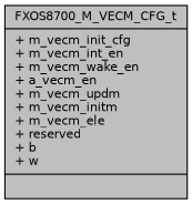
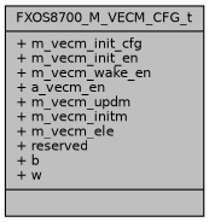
  digraph {
-   n1 [color=black fillcolor=grey75 fontcolor=black fontname=Helvetica fontsize=10 height=0.2 label="{FXOS8700_M_VECM_CFG_t\n|+ m_vecm_init_cfg\l+ m_vecm_int_en\l+ m_vecm_wake_en\l+ a_vecm_en\l+ m_vecm_updm\l+ m_vecm_initm\l+ m_vecm_ele\l+ reserved\l+ b\l+ w\l|}" shape=record style=filled width=0.4]
+   n1 [color=black fillcolor=grey75 fontcolor=black fontname=Helvetica fontsize=10 height=0.2 label="{FXOS8700_M_VECM_CFG_t\n|+ m_vecm_init_cfg\l+ m_vecm_init_en\l+ m_vecm_wake_en\l+ a_vecm_en\l+ m_vecm_updm\l+ m_vecm_initm\l+ m_vecm_ele\l+ reserved\l+ b\l+ w\l|}" shape=record style=filled width=0.4]
  }
